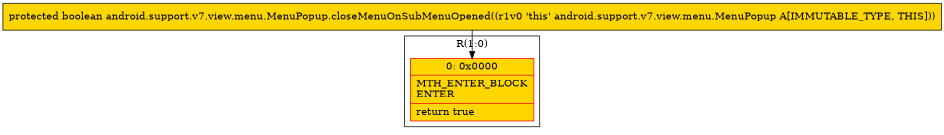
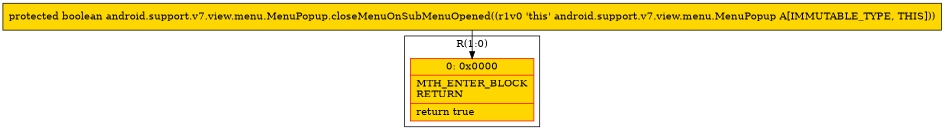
  digraph {
    node [shape=record style=filled fillcolor=gold]
-   n1 [color=red label="{0\:\ 0x0000|MTH_ENTER_BLOCK\lENTER\l|return true\l}"]
+   n1 [color=red label="{0\:\ 0x0000|MTH_ENTER_BLOCK\lRETURN\l|return true\l}"]
    n2 [label="{protected boolean android.support.v7.view.menu.MenuPopup.closeMenuOnSubMenuOpened((r1v0 'this' android.support.v7.view.menu.MenuPopup A[IMMUTABLE_TYPE, THIS])) }" color=black]
    subgraph cluster_1 {
      label="R(1:0)"
      n1
    }
    n2 -> n1
  }
